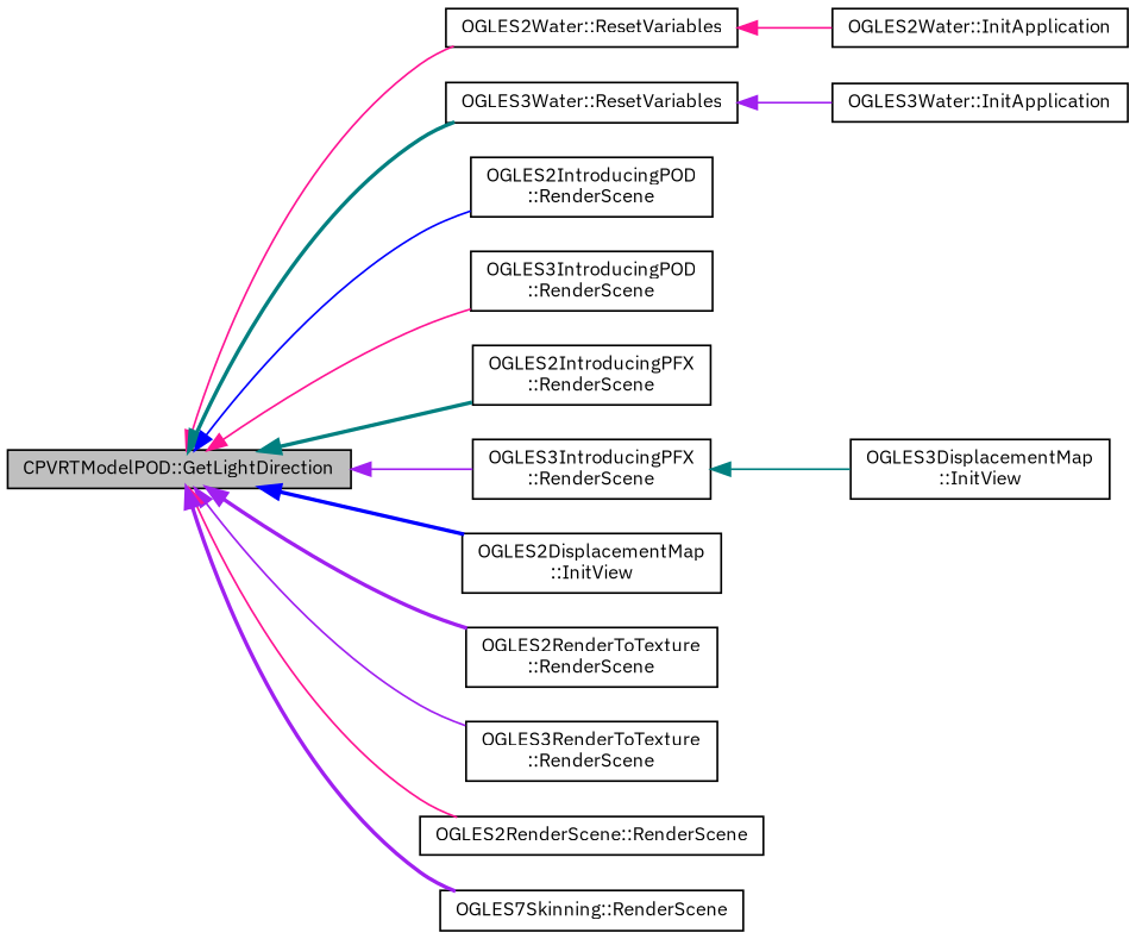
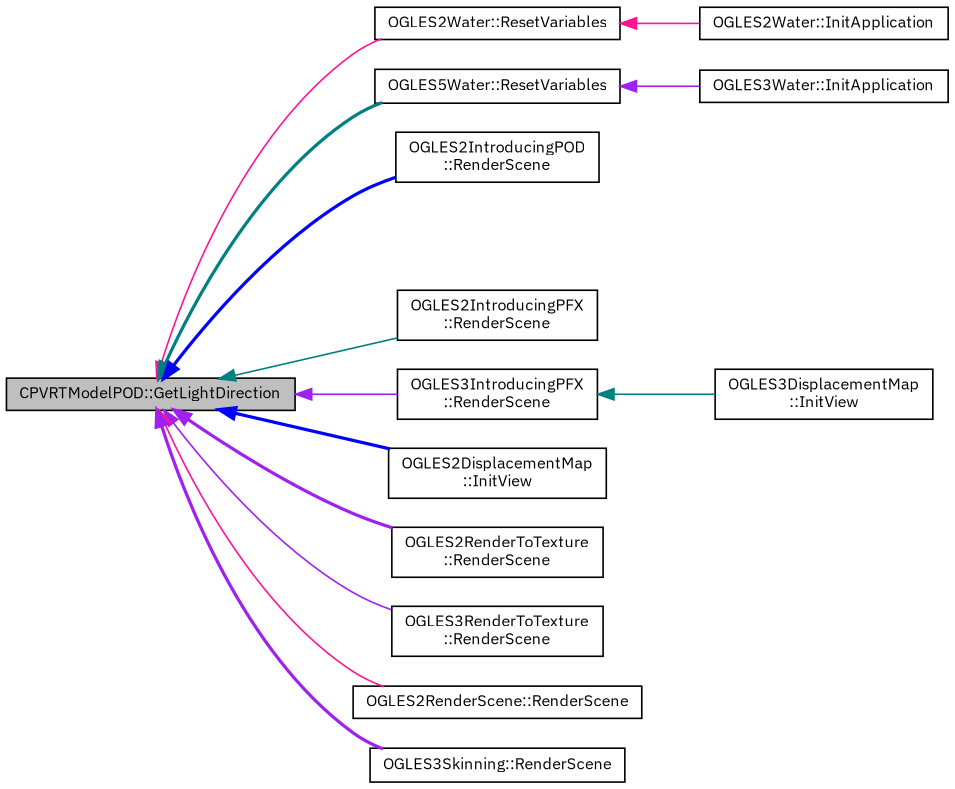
  digraph {
    fontname="IBM Plex Sans"
    rankdir=LR
    node [color=black fillcolor=white fontname="IBM Plex Sans" fontsize=10 shape=record style=filled]
    edge [color=purple dir=back fontname="IBM Plex Sans" fontsize=10 labelfontname=Helvetica labelfontsize=10 style=solid]
    n1 [fillcolor=grey75 fontcolor=black height=0.2 label="CPVRTModelPOD::GetLightDirection" width=0.4]
    n2 [height=0.2 label="OGLES2Water::ResetVariables" width=0.4]
-   n3 [height=0.2 label="OGLES3Water::ResetVariables" width=0.4]
+   n3 [height=0.2 label="OGLES5Water::ResetVariables" width=0.4]
    n4 [height=0.2 label="OGLES2IntroducingPOD\l::RenderScene" width=0.4]
-   n5 [height=0.2 label="OGLES3IntroducingPOD\l::RenderScene" width=0.4]
    n6 [height=0.2 label="OGLES2IntroducingPFX\l::RenderScene" width=0.4]
    n7 [height=0.2 label="OGLES3IntroducingPFX\l::RenderScene" width=0.4]
    n8 [height=0.2 label="OGLES2DisplacementMap\l::InitView" width=0.4]
    n9 [height=0.2 label="OGLES2RenderToTexture\l::RenderScene" width=0.4]
    n10 [height=0.2 label="OGLES3RenderToTexture\l::RenderScene" width=0.4]
    n11 [height=0.2 label="OGLES2RenderScene::RenderScene" width=0.4]
-   n12 [height=0.2 label="OGLES7Skinning::RenderScene" width=0.4]
+   n12 [height=0.2 label="OGLES3Skinning::RenderScene" width=0.4]
    n13 [height=0.2 label="OGLES2Water::InitApplication" width=0.4]
    n14 [height=0.2 label="OGLES3Water::InitApplication" width=0.4]
    n15 [height=0.2 label="OGLES3DisplacementMap\l::InitView" width=0.4]
    n1 -> n2 [color=deeppink]
    n1 -> n3 [color=teal style=bold]
-   n1 -> n4 [color=blue]
-   n1 -> n5 [color=deeppink]
-   n1 -> n6 [color=teal style=bold]
+   n1 -> n4 [color=blue style=bold]
+   n1 -> n6 [color=teal]
    n1 -> n7
    n1 -> n8 [color=blue style=bold]
    n1 -> n9 [style=bold]
    n1 -> n10
    n1 -> n11 [color=deeppink]
    n1 -> n12 [style=bold]
    n2 -> n13 [color=deeppink]
    n3 -> n14
    n7 -> n15 [color=teal]
  }
